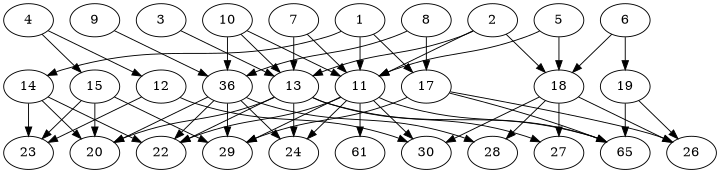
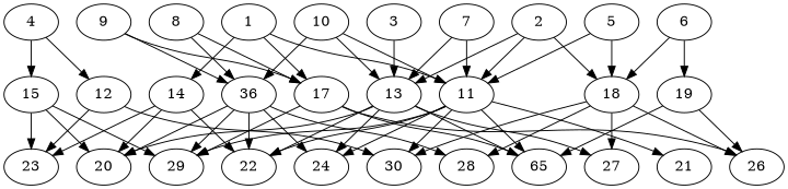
  digraph {
    node [alpha=0.11]
    1 [expect_size=8061471289740492]
    11 [alpha=0.01 expect_size=254773165031424000]
    14 [alpha=0.05 expect_size=117551214904768]
    17 [alpha=0.04 expect_size=429055825437261824]
-   21 [alpha=0.07 expect_size=16956779069830070272 label=61]
+   21 [alpha=0.07 expect_size=16956779069830070272]
    22 [alpha=0.19 expect_size=280899950979940614144]
    24 [alpha=0.07 expect_size=55656987729064664]
    n8 [alpha=0.10 expect_size=1092367245537927 label=65]
    29 [alpha=0.02 expect_size=1198661722508886016]
    30 [alpha=0.15 expect_size=4611686018427387904]
    23 [alpha=0.15 expect_size=101770969864037664]
    20 [alpha=0.16 expect_size=249305695002609]
    26 [alpha=0.05 expect_size=82257352461503168512]
    2 [expect_size=112065853044624982016]
    13 [alpha=0.09 expect_size=96062002442534912000]
    18 [alpha=0.02 expect_size=7345226655560433]
    27 [expect_size=35506128051983351808]
    28 [alpha=0.12 expect_size=1535615329126465]
    3 [alpha=0.05 expect_size=13007243517291012]
    4 [alpha=0.04 expect_size=1143309268452231]
    12 [alpha=0.17 expect_size=45834508272089192]
    15 [alpha=0.19 expect_size=735977730023823744]
    5 [expect_size=58745014707808108544]
    6 [alpha=0.18 expect_size=2784618153969143]
    19 [alpha=0.18 expect_size=233691751301006496]
    7 [alpha=0.08 expect_size=11640360712359840]
    8 [alpha=0.14 expect_size=986370904480240]
    n28 [alpha=0.06 expect_size=4288528065744601088 label=36]
    9 [alpha=0.16 expect_size=2693958296430865]
    10 [alpha=0.02 expect_size=10295957302710586]
    1 -> 11
    1 -> 14
    1 -> 17
    11 -> 21
    11 -> 22
    11 -> 24
    11 -> n8
    11 -> 29
    11 -> 30
    14 -> 22
    14 -> 23
    14 -> 20
    17 -> n8
    17 -> 29
    17 -> 26
    2 -> 11
    2 -> 13
    2 -> 18
    13 -> 22
    13 -> 24
    13 -> n8
    13 -> 20
    13 -> 27
    18 -> 30
    18 -> 26
    18 -> 27
    18 -> 28
    3 -> 13
    4 -> 12
    4 -> 15
    12 -> 30
    12 -> 23
    15 -> 29
    15 -> 23
    15 -> 20
    5 -> 11
    5 -> 18
    6 -> 18
    6 -> 19
    19 -> n8
    19 -> 26
    7 -> 11
    7 -> 13
    8 -> 17
    8 -> n28
    n28 -> 22
    n28 -> 24
    n28 -> 29
    n28 -> 20
    n28 -> 28
+   9 -> 17
    9 -> n28
    10 -> 11
    10 -> 13
    10 -> n28
  }
